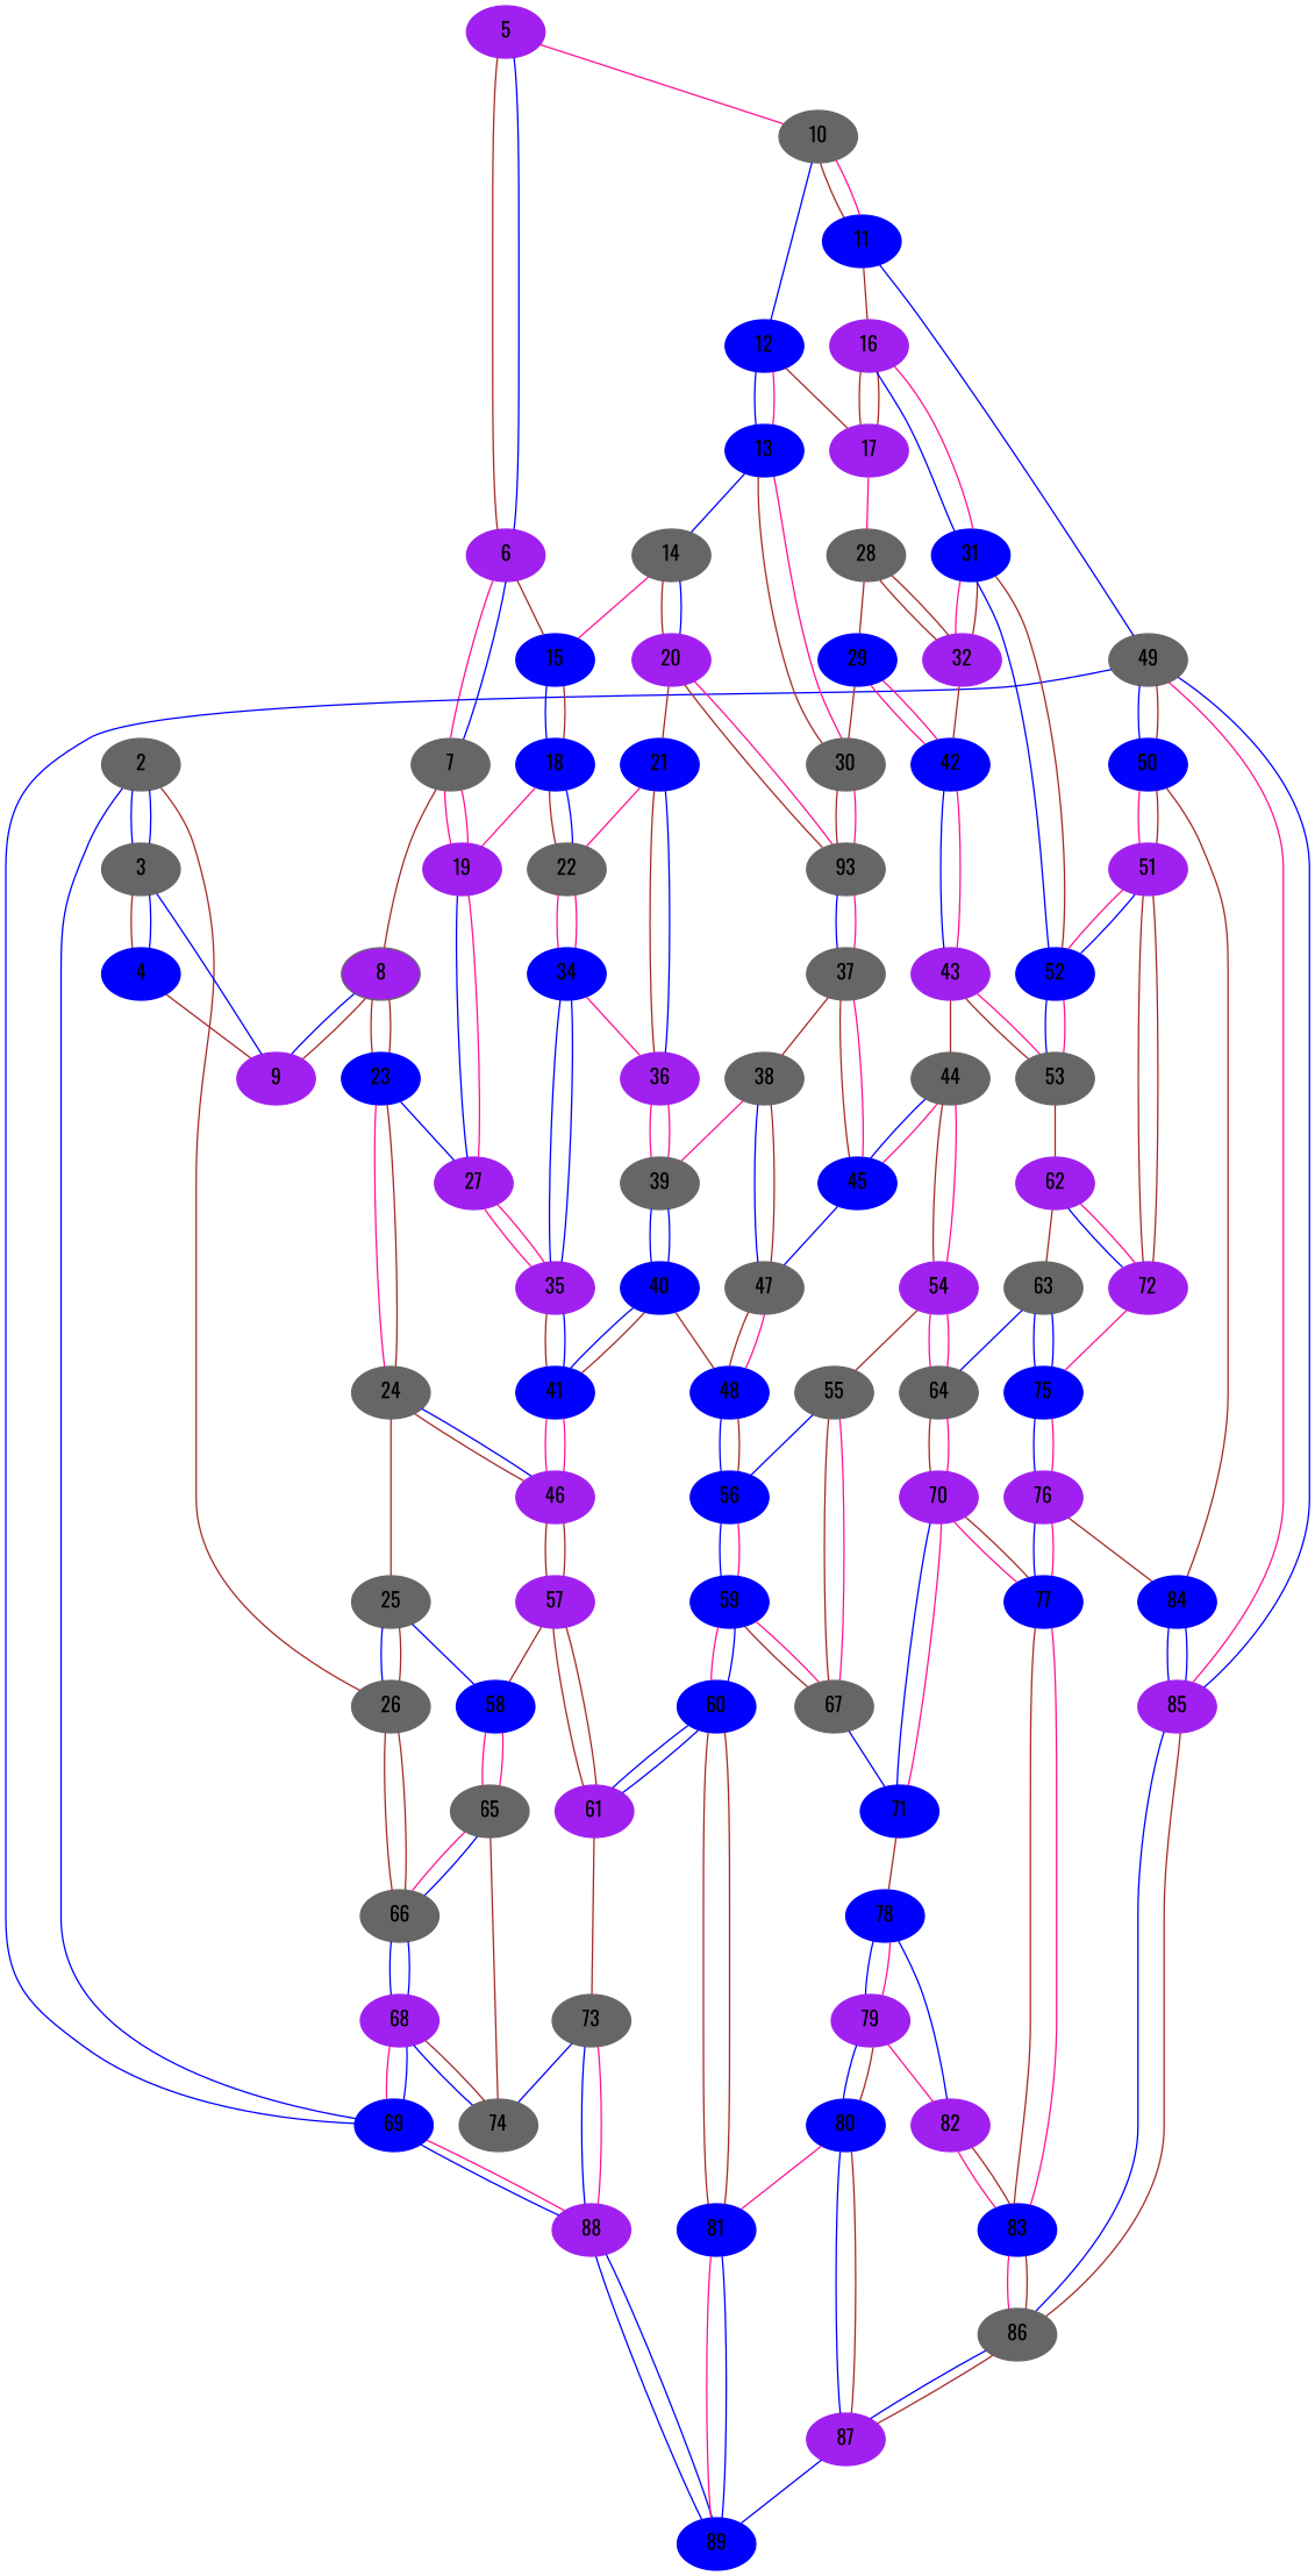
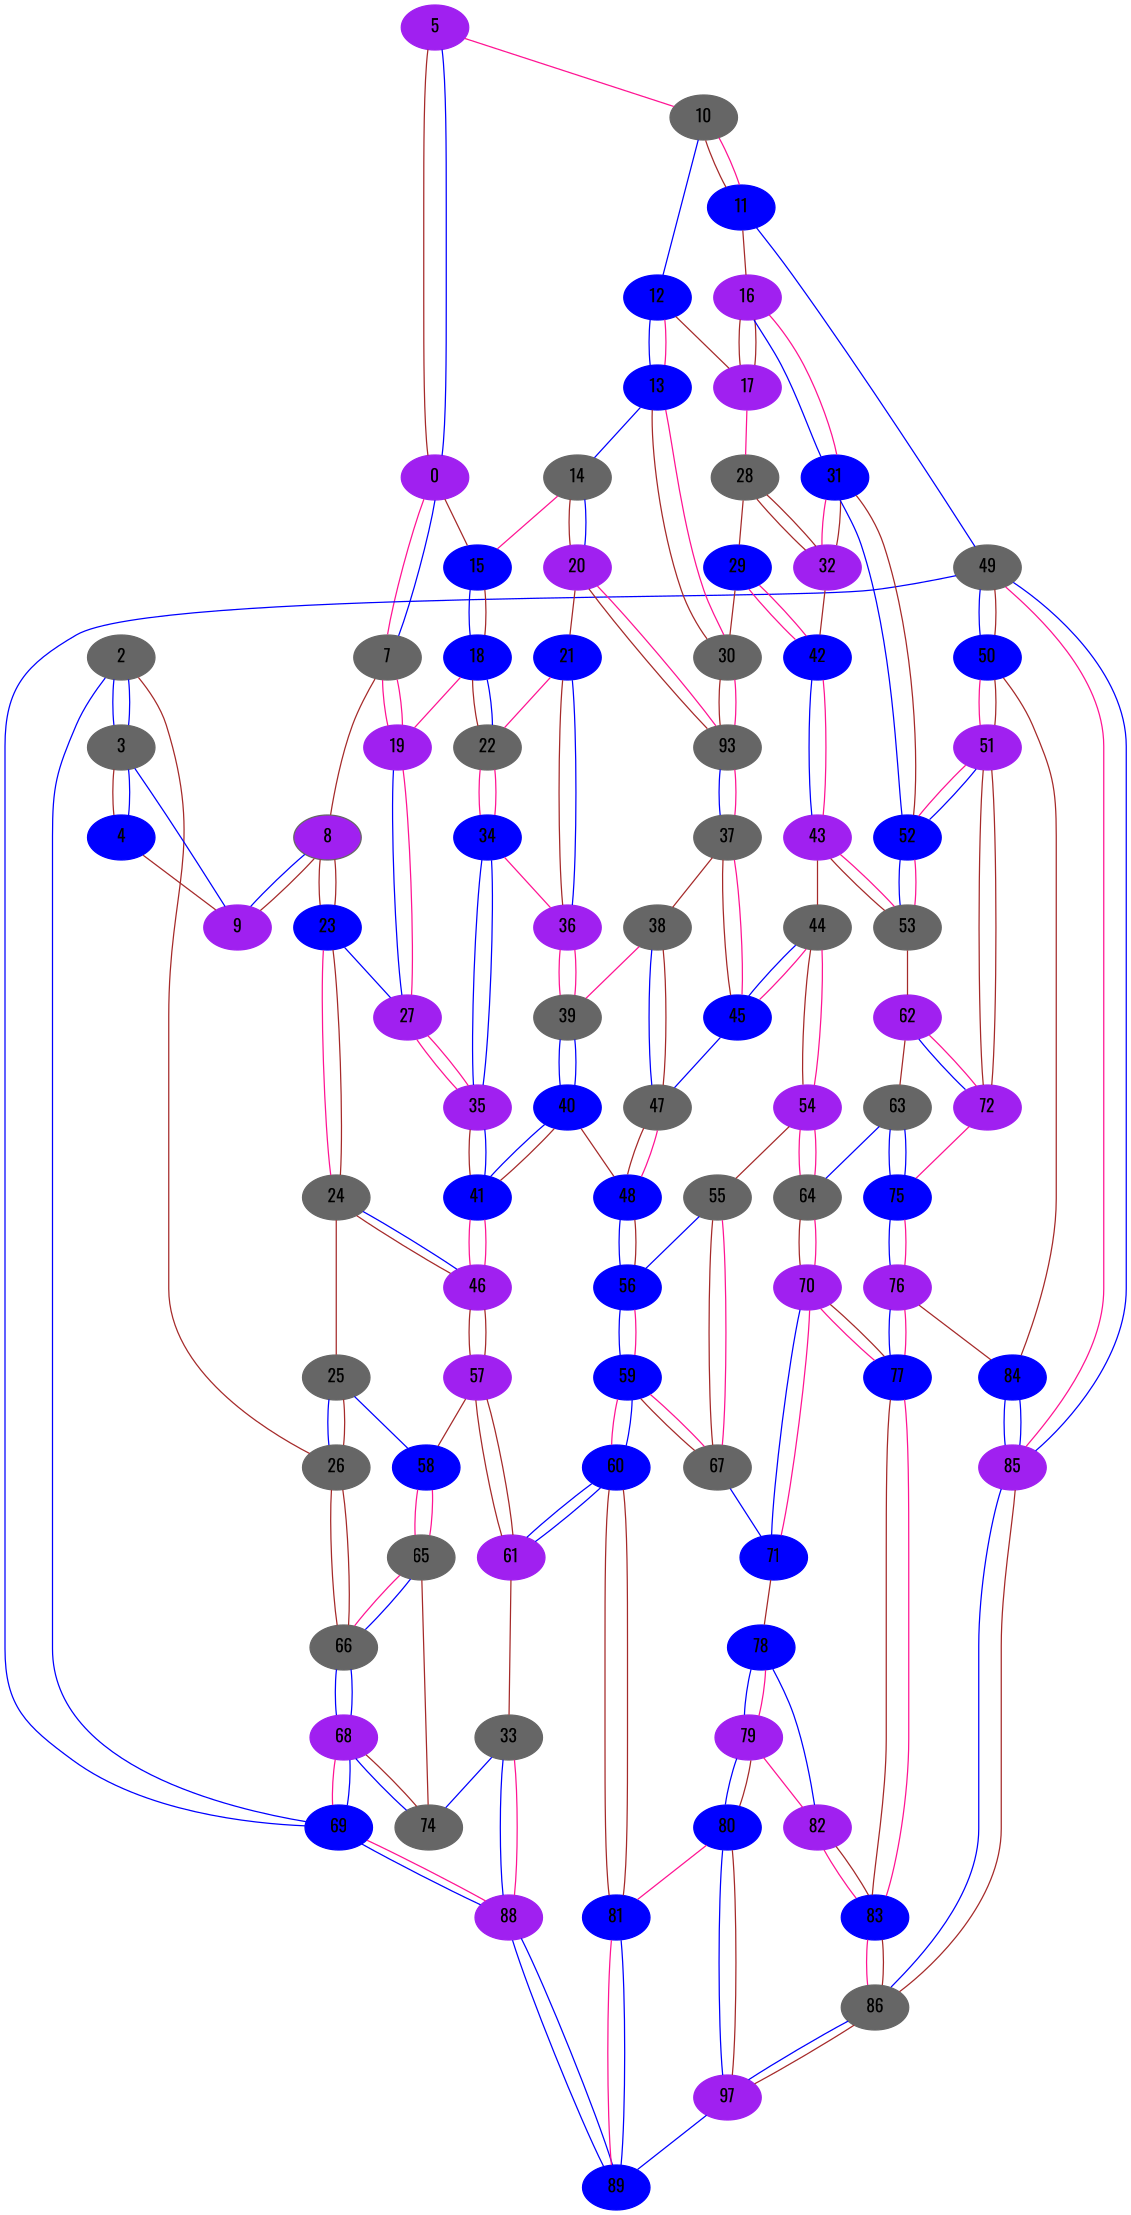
  graph {
    fontname=Oswald
    node [color=blue fontname=Oswald style=filled]
    edge [color=brown fontname=Oswald]
    2 [color=gray40]
    3 [color=gray40]
    26 [color=gray40]
    69
    5 [color=purple]
-   6 [color=purple]
+   6 [color=purple label=0]
    10 [color=gray40]
    16 [color=purple]
    11
    49 [color=gray40]
    4
    9 [color=purple]
    66 [color=gray40]
    88 [color=purple]
    7 [color=gray40]
    15
    12
    8 [color=gray40 fillcolor=purple]
    19 [color=purple]
    18
    23
    27 [color=purple]
    24 [color=gray40]
    13
    17 [color=purple]
    31
    50
    85 [color=purple]
    14 [color=gray40]
    30 [color=gray40]
    28 [color=gray40]
    20 [color=purple]
    n33 [color=gray40 label=93]
    21
    22 [color=gray40]
    32 [color=purple]
    52
    29
    34
    35 [color=purple]
    36 [color=purple]
    37 [color=gray40]
    39 [color=gray40]
    25 [color=gray40]
    46 [color=purple]
    58
    57 [color=purple]
    65 [color=gray40]
    68 [color=purple]
    41
    42
    43 [color=purple]
    53 [color=gray40]
    38 [color=gray40]
    45
    40
    47 [color=gray40]
    48
    56
    44 [color=gray40]
    54 [color=purple]
    62 [color=purple]
    55 [color=gray40]
    64 [color=gray40]
    61 [color=purple]
    59
    51 [color=purple]
    84
    86 [color=gray40]
    72 [color=purple]
    75
    63 [color=gray40]
    67 [color=gray40]
    70 [color=purple]
    71
    60
-   73 [color=gray40]
+   73 [color=gray40 label=33]
    74 [color=gray40]
    81
    89
    76 [color=purple]
    77
    78
    83
    79 [color=purple]
    82 [color=purple]
    80
-   87 [color=purple]
+   87 [color=purple label=97]
    2 -- 3 [color=blue]
    2 -- 3 [color=blue]
    2 -- 26
    2 -- 69 [color=blue]
    3 -- 4
    3 -- 4 [color=blue]
    3 -- 9 [color=blue]
    26 -- 66
    26 -- 66
    69 -- 88 [color=blue]
    69 -- 88 [color=deeppink]
    5 -- 6
    5 -- 6 [color=blue]
    5 -- 10 [color=deeppink]
    6 -- 7 [color=deeppink]
    6 -- 7 [color=blue]
    6 -- 15
    10 -- 11
    10 -- 11 [color=deeppink]
    10 -- 12 [color=blue]
    16 -- 17
    16 -- 17
    16 -- 31 [color=blue]
    16 -- 31 [color=deeppink]
    11 -- 16
    11 -- 49 [color=blue]
    49 -- 69 [color=blue]
    49 -- 50 [color=blue]
    49 -- 50
    49 -- 85 [color=deeppink]
    49 -- 85 [color=blue]
    4 -- 9
    66 -- 68 [color=blue]
    66 -- 68 [color=blue]
    88 -- 89 [color=blue]
    88 -- 89 [color=blue]
    7 -- 8
    7 -- 19 [color=deeppink]
    7 -- 19 [color=deeppink]
    15 -- 18 [color=blue]
    15 -- 18
    12 -- 13 [color=blue]
    12 -- 13 [color=deeppink]
    12 -- 17
    8 -- 9 [color=blue]
    8 -- 9
    8 -- 23
    8 -- 23
    19 -- 27 [color=blue]
    19 -- 27 [color=deeppink]
    18 -- 19 [color=deeppink]
    18 -- 22
    18 -- 22 [color=blue]
    23 -- 27 [color=blue]
    23 -- 24 [color=deeppink]
    23 -- 24
    27 -- 35 [color=deeppink]
    27 -- 35 [color=deeppink]
    24 -- 25
    24 -- 46
    24 -- 46 [color=blue]
    13 -- 14 [color=blue]
    13 -- 30
    13 -- 30 [color=deeppink]
    17 -- 28 [color=deeppink]
    31 -- 32 [color=deeppink]
    31 -- 32
    31 -- 52 [color=blue]
    31 -- 52
    50 -- 51 [color=deeppink]
    50 -- 51
    50 -- 84
    85 -- 86 [color=blue]
    85 -- 86
    14 -- 15 [color=deeppink]
    14 -- 20
    14 -- 20 [color=blue]
    30 -- n33
    30 -- n33 [color=deeppink]
    28 -- 32
    28 -- 32
    28 -- 29
    20 -- n33
    20 -- n33 [color=deeppink]
    20 -- 21
    n33 -- 37 [color=blue]
    n33 -- 37 [color=deeppink]
    21 -- 22 [color=deeppink]
    21 -- 36
    21 -- 36 [color=blue]
    22 -- 34 [color=deeppink]
    22 -- 34 [color=deeppink]
    32 -- 42
    52 -- 53 [color=blue]
    52 -- 53 [color=deeppink]
    29 -- 30
    29 -- 42 [color=deeppink]
    29 -- 42 [color=deeppink]
    34 -- 35 [color=blue]
    34 -- 35 [color=blue]
    34 -- 36 [color=deeppink]
    35 -- 41
    35 -- 41 [color=blue]
    36 -- 39 [color=deeppink]
    36 -- 39 [color=deeppink]
    37 -- 38
    37 -- 45
    37 -- 45 [color=deeppink]
    39 -- 40 [color=blue]
    39 -- 40 [color=blue]
    25 -- 26 [color=blue]
    25 -- 26
    25 -- 58 [color=blue]
    46 -- 57
    46 -- 57
    58 -- 65 [color=deeppink]
    58 -- 65 [color=deeppink]
    57 -- 58
    57 -- 61
    57 -- 61
    65 -- 66 [color=deeppink]
    65 -- 66 [color=blue]
    65 -- 74
    68 -- 69 [color=deeppink]
    68 -- 69 [color=blue]
    68 -- 74 [color=blue]
    68 -- 74
    41 -- 46 [color=deeppink]
    41 -- 46 [color=deeppink]
    42 -- 43 [color=blue]
    42 -- 43 [color=deeppink]
    43 -- 53
    43 -- 53 [color=deeppink]
    43 -- 44
    53 -- 62
    38 -- 39 [color=deeppink]
    38 -- 47 [color=blue]
    38 -- 47
    45 -- 47 [color=blue]
    40 -- 41 [color=blue]
    40 -- 41
    40 -- 48
    47 -- 48
    47 -- 48 [color=deeppink]
    48 -- 56 [color=blue]
    48 -- 56
    56 -- 59 [color=blue]
    56 -- 59 [color=deeppink]
    44 -- 45 [color=blue]
    44 -- 45 [color=deeppink]
    44 -- 54
    44 -- 54 [color=deeppink]
    54 -- 55
    54 -- 64 [color=deeppink]
    54 -- 64 [color=deeppink]
    62 -- 72 [color=blue]
    62 -- 72 [color=deeppink]
    62 -- 63
    55 -- 56 [color=blue]
    55 -- 67
    55 -- 67 [color=deeppink]
    64 -- 70
    64 -- 70 [color=deeppink]
    61 -- 73
    59 -- 67
    59 -- 67 [color=deeppink]
    59 -- 60 [color=deeppink]
    59 -- 60 [color=blue]
    51 -- 52 [color=deeppink]
    51 -- 52 [color=blue]
    51 -- 72
    51 -- 72
    84 -- 85 [color=blue]
    84 -- 85 [color=blue]
    86 -- 87 [color=blue]
    86 -- 87
    72 -- 75 [color=deeppink]
    75 -- 76 [color=blue]
    75 -- 76 [color=deeppink]
    63 -- 64 [color=blue]
    63 -- 75 [color=blue]
    63 -- 75 [color=blue]
    67 -- 71 [color=blue]
    70 -- 71 [color=blue]
    70 -- 71 [color=deeppink]
    70 -- 77 [color=deeppink]
    70 -- 77
    71 -- 78
    60 -- 61 [color=blue]
    60 -- 61 [color=blue]
    60 -- 81
    60 -- 81
    73 -- 88 [color=blue]
    73 -- 88 [color=deeppink]
    73 -- 74 [color=blue]
    81 -- 89 [color=deeppink]
    81 -- 89 [color=blue]
    76 -- 84
    76 -- 77 [color=blue]
    76 -- 77 [color=deeppink]
    77 -- 83
    77 -- 83 [color=deeppink]
    78 -- 79 [color=blue]
    78 -- 79 [color=deeppink]
    78 -- 82 [color=blue]
    83 -- 86 [color=deeppink]
    83 -- 86
    79 -- 82 [color=deeppink]
    79 -- 80 [color=blue]
    79 -- 80
    82 -- 83 [color=deeppink]
    82 -- 83
    80 -- 81 [color=deeppink]
    80 -- 87 [color=blue]
    80 -- 87
    87 -- 89 [color=blue]
  }
